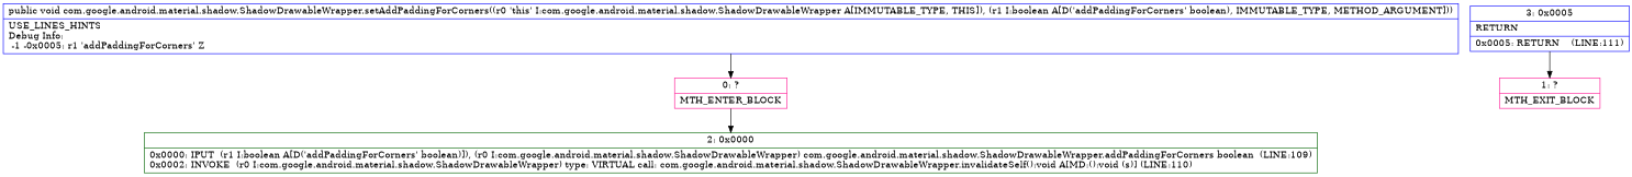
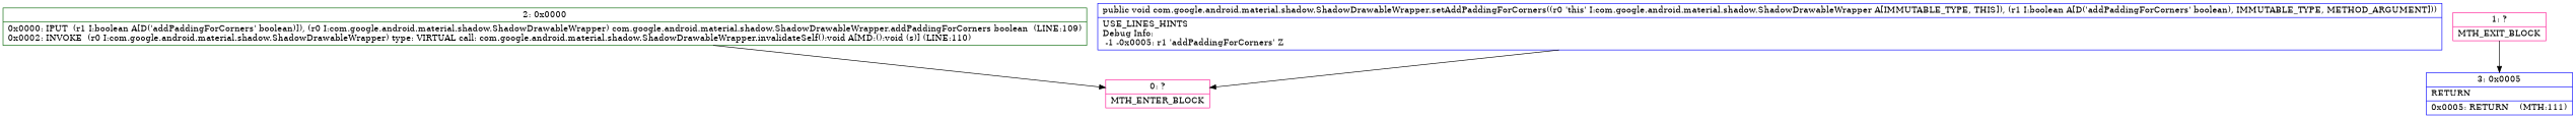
  digraph {
    fontname="DejaVu Serif"
    node [color=deeppink fontname="DejaVu Serif" shape=record]
    edge [fontname="DejaVu Serif"]
    n1 [label="{0\:\ ?|MTH_ENTER_BLOCK\l}"]
    n2 [color=darkgreen label="{2\:\ 0x0000|0x0000: IPUT  (r1 I:boolean A[D('addPaddingForCorners' boolean)]), (r0 I:com.google.android.material.shadow.ShadowDrawableWrapper) com.google.android.material.shadow.ShadowDrawableWrapper.addPaddingForCorners boolean  (LINE:109)\l0x0002: INVOKE  (r0 I:com.google.android.material.shadow.ShadowDrawableWrapper) type: VIRTUAL call: com.google.android.material.shadow.ShadowDrawableWrapper.invalidateSelf():void A[MD:():void (s)] (LINE:110)\l}"]
-   n3 [color=blue label="{3\:\ 0x0005|RETURN\l|0x0005: RETURN    (LINE:111)\l}"]
+   n3 [color=blue label="{3\:\ 0x0005|RETURN\l|0x0005: RETURN    (MTH:111)\l}"]
    n4 [label="{1\:\ ?|MTH_EXIT_BLOCK\l}"]
    n5 [color=blue label="{public void com.google.android.material.shadow.ShadowDrawableWrapper.setAddPaddingForCorners((r0 'this' I:com.google.android.material.shadow.ShadowDrawableWrapper A[IMMUTABLE_TYPE, THIS]), (r1 I:boolean A[D('addPaddingForCorners' boolean), IMMUTABLE_TYPE, METHOD_ARGUMENT]))  | USE_LINES_HINTS\lDebug Info:\l  \-1 \-0x0005: r1 'addPaddingForCorners' Z\l}"]
-   n1 -> n2
-   n3 -> n4
+   n2 -> n1
+   n4 -> n3
    n5 -> n1
  }
